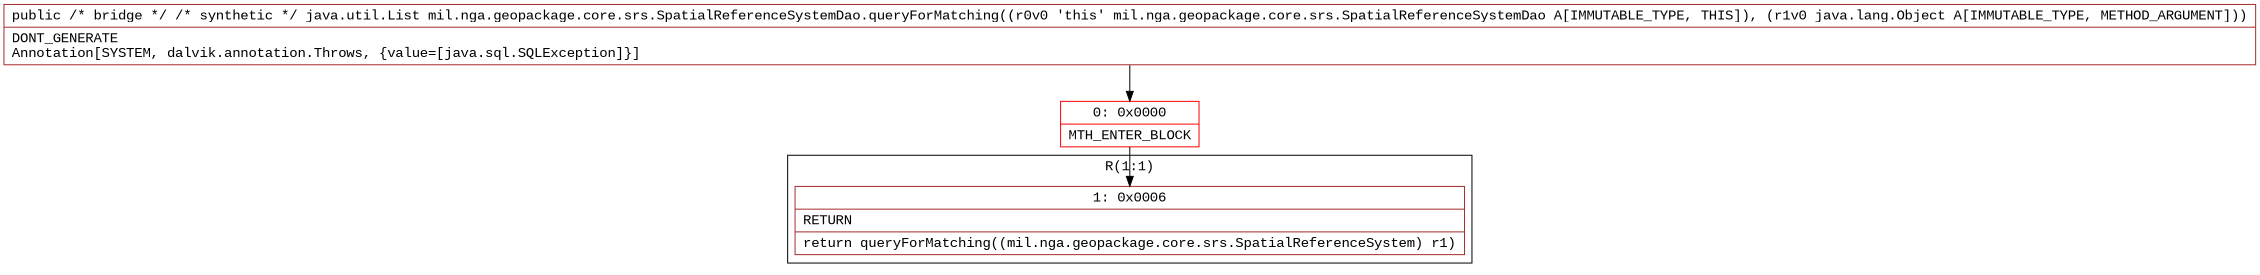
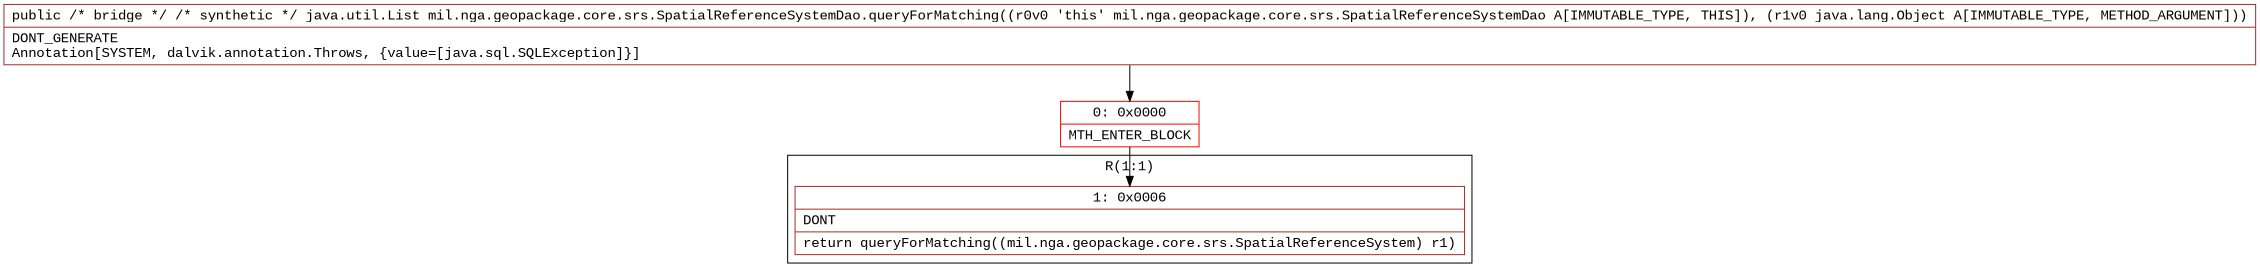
  digraph {
    fontname="Liberation Mono"
    node [color=brown shape=record fontname="Liberation Mono"]
    edge [style=solid fontname="Liberation Mono"]
-   n1 [label="{1\:\ 0x0006|RETURN\l|return queryForMatching((mil.nga.geopackage.core.srs.SpatialReferenceSystem) r1)\l}"]
+   n1 [label="{1\:\ 0x0006|DONT\l|return queryForMatching((mil.nga.geopackage.core.srs.SpatialReferenceSystem) r1)\l}"]
    n2 [color=red label="{0\:\ 0x0000|MTH_ENTER_BLOCK\l}"]
    n3 [label="{public \/* bridge *\/ \/* synthetic *\/ java.util.List mil.nga.geopackage.core.srs.SpatialReferenceSystemDao.queryForMatching((r0v0 'this' mil.nga.geopackage.core.srs.SpatialReferenceSystemDao A[IMMUTABLE_TYPE, THIS]), (r1v0 java.lang.Object A[IMMUTABLE_TYPE, METHOD_ARGUMENT]))  | DONT_GENERATE\lAnnotation[SYSTEM, dalvik.annotation.Throws, \{value=[java.sql.SQLException]\}]\l}"]
    subgraph cluster_1 {
      label="R(1:1)"
      n1
    }
    n2 -> n1
    n3 -> n2
  }
